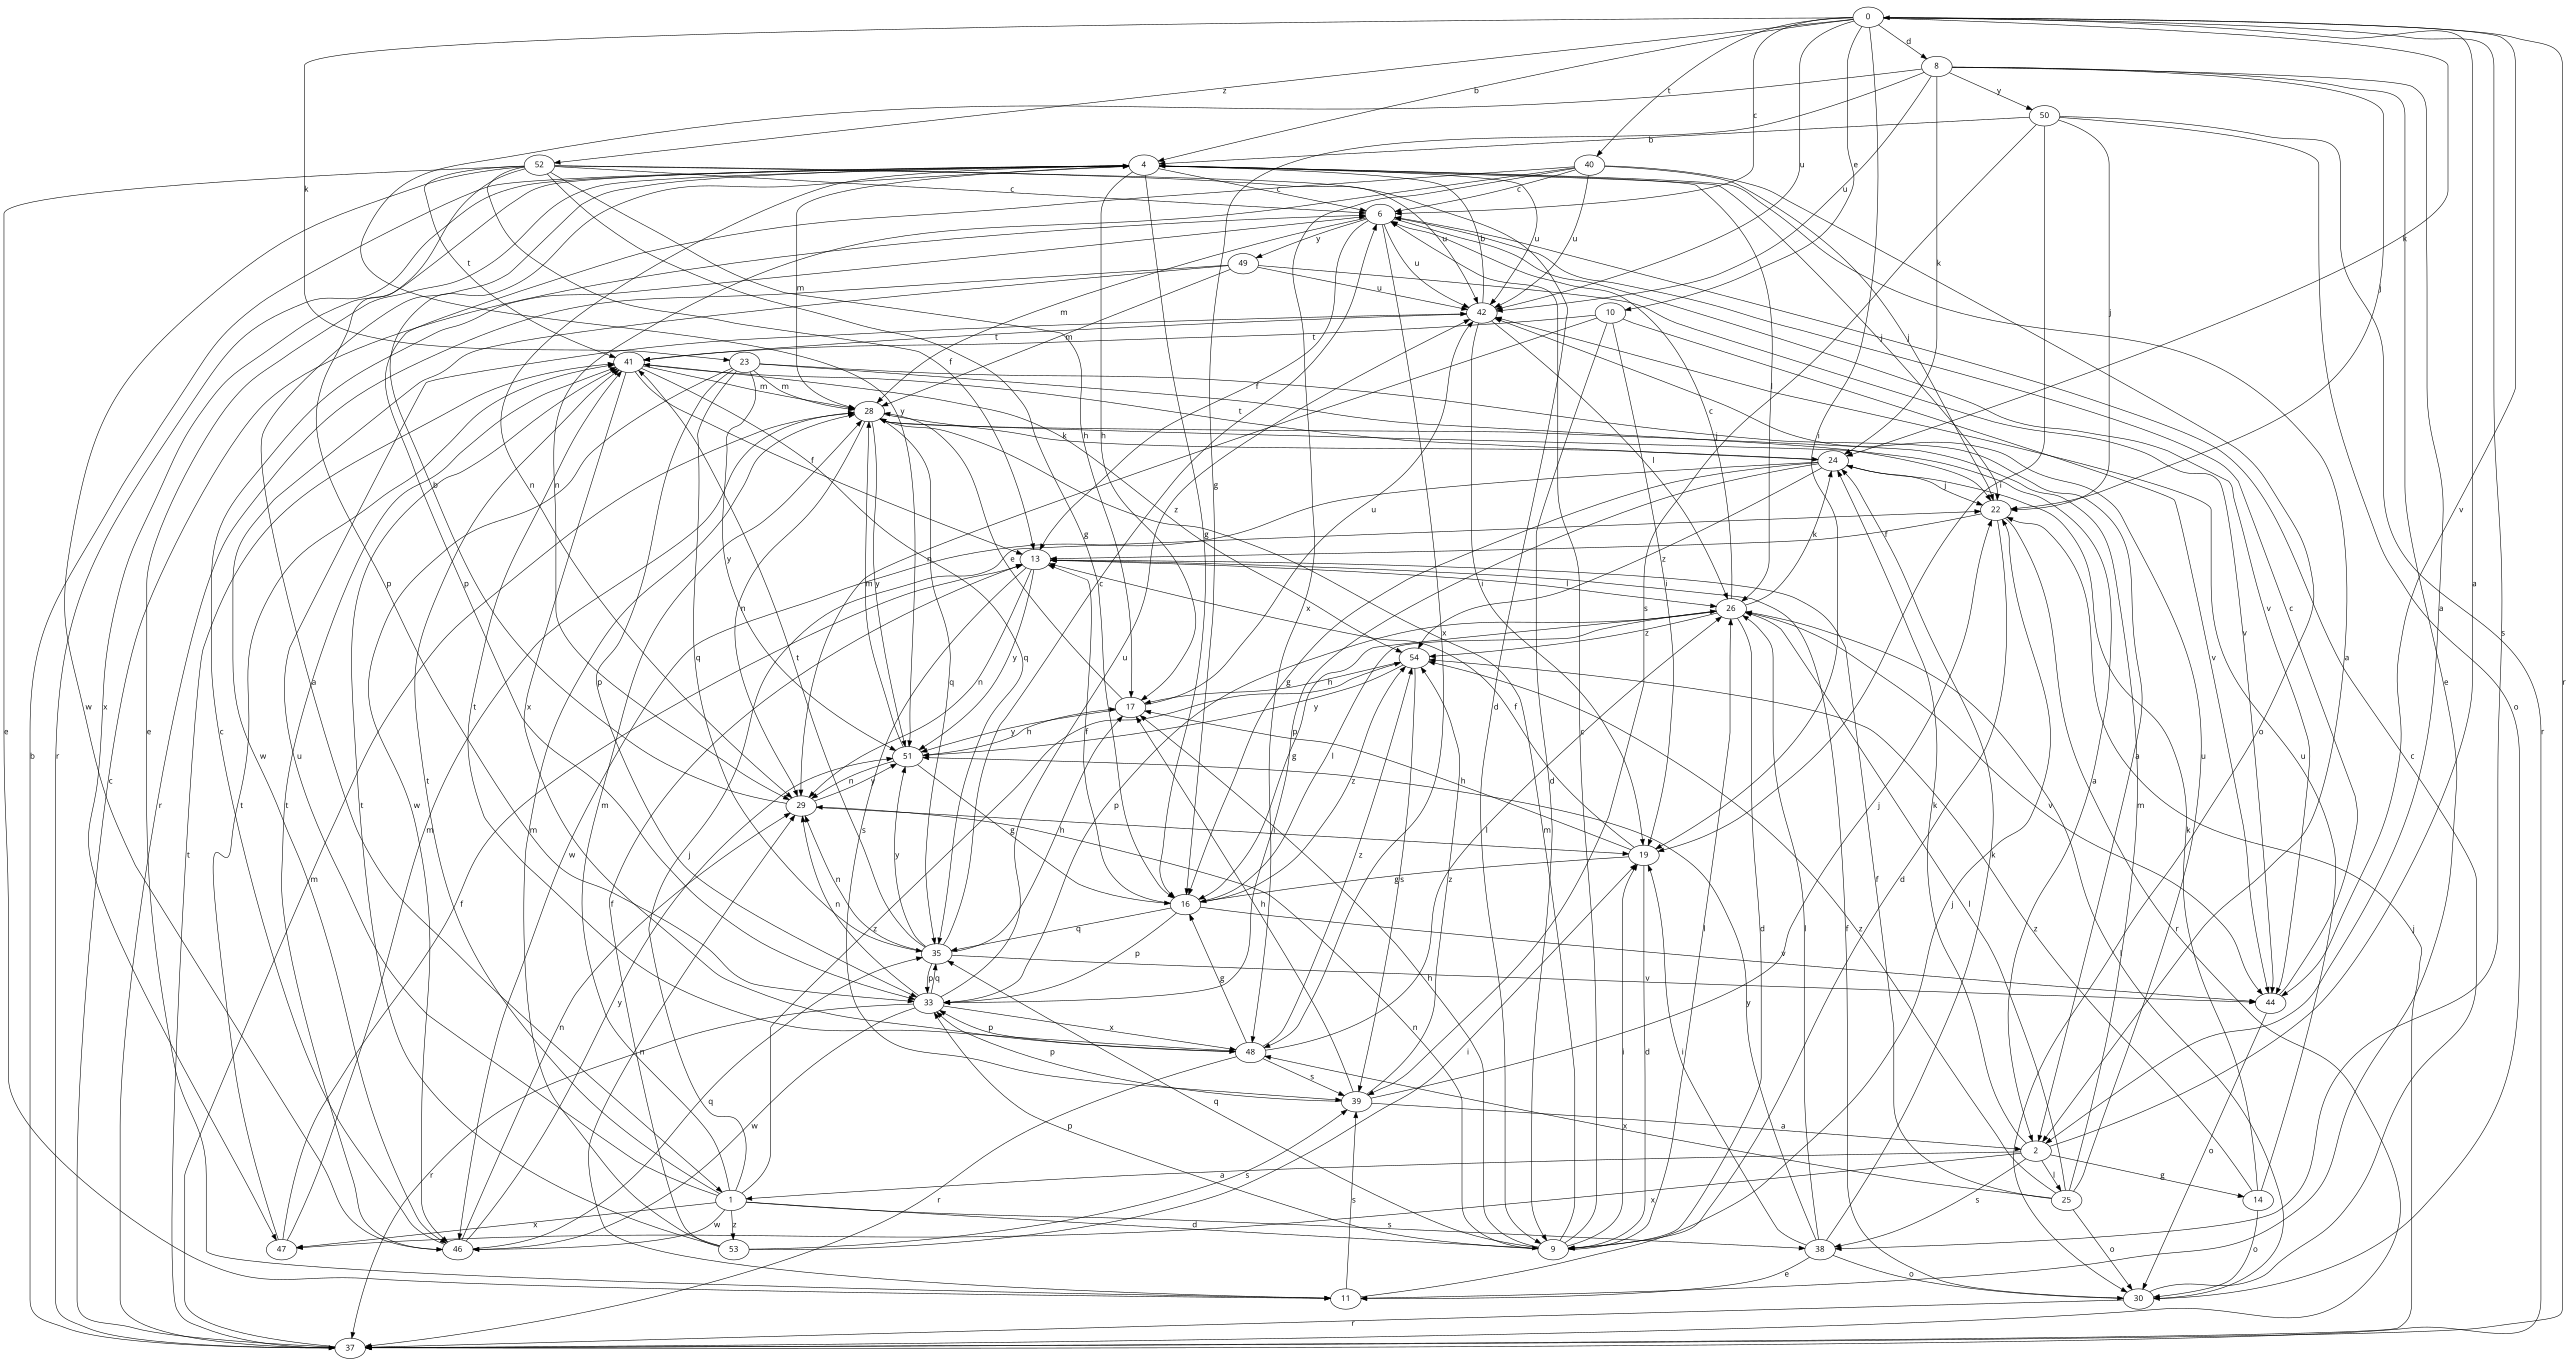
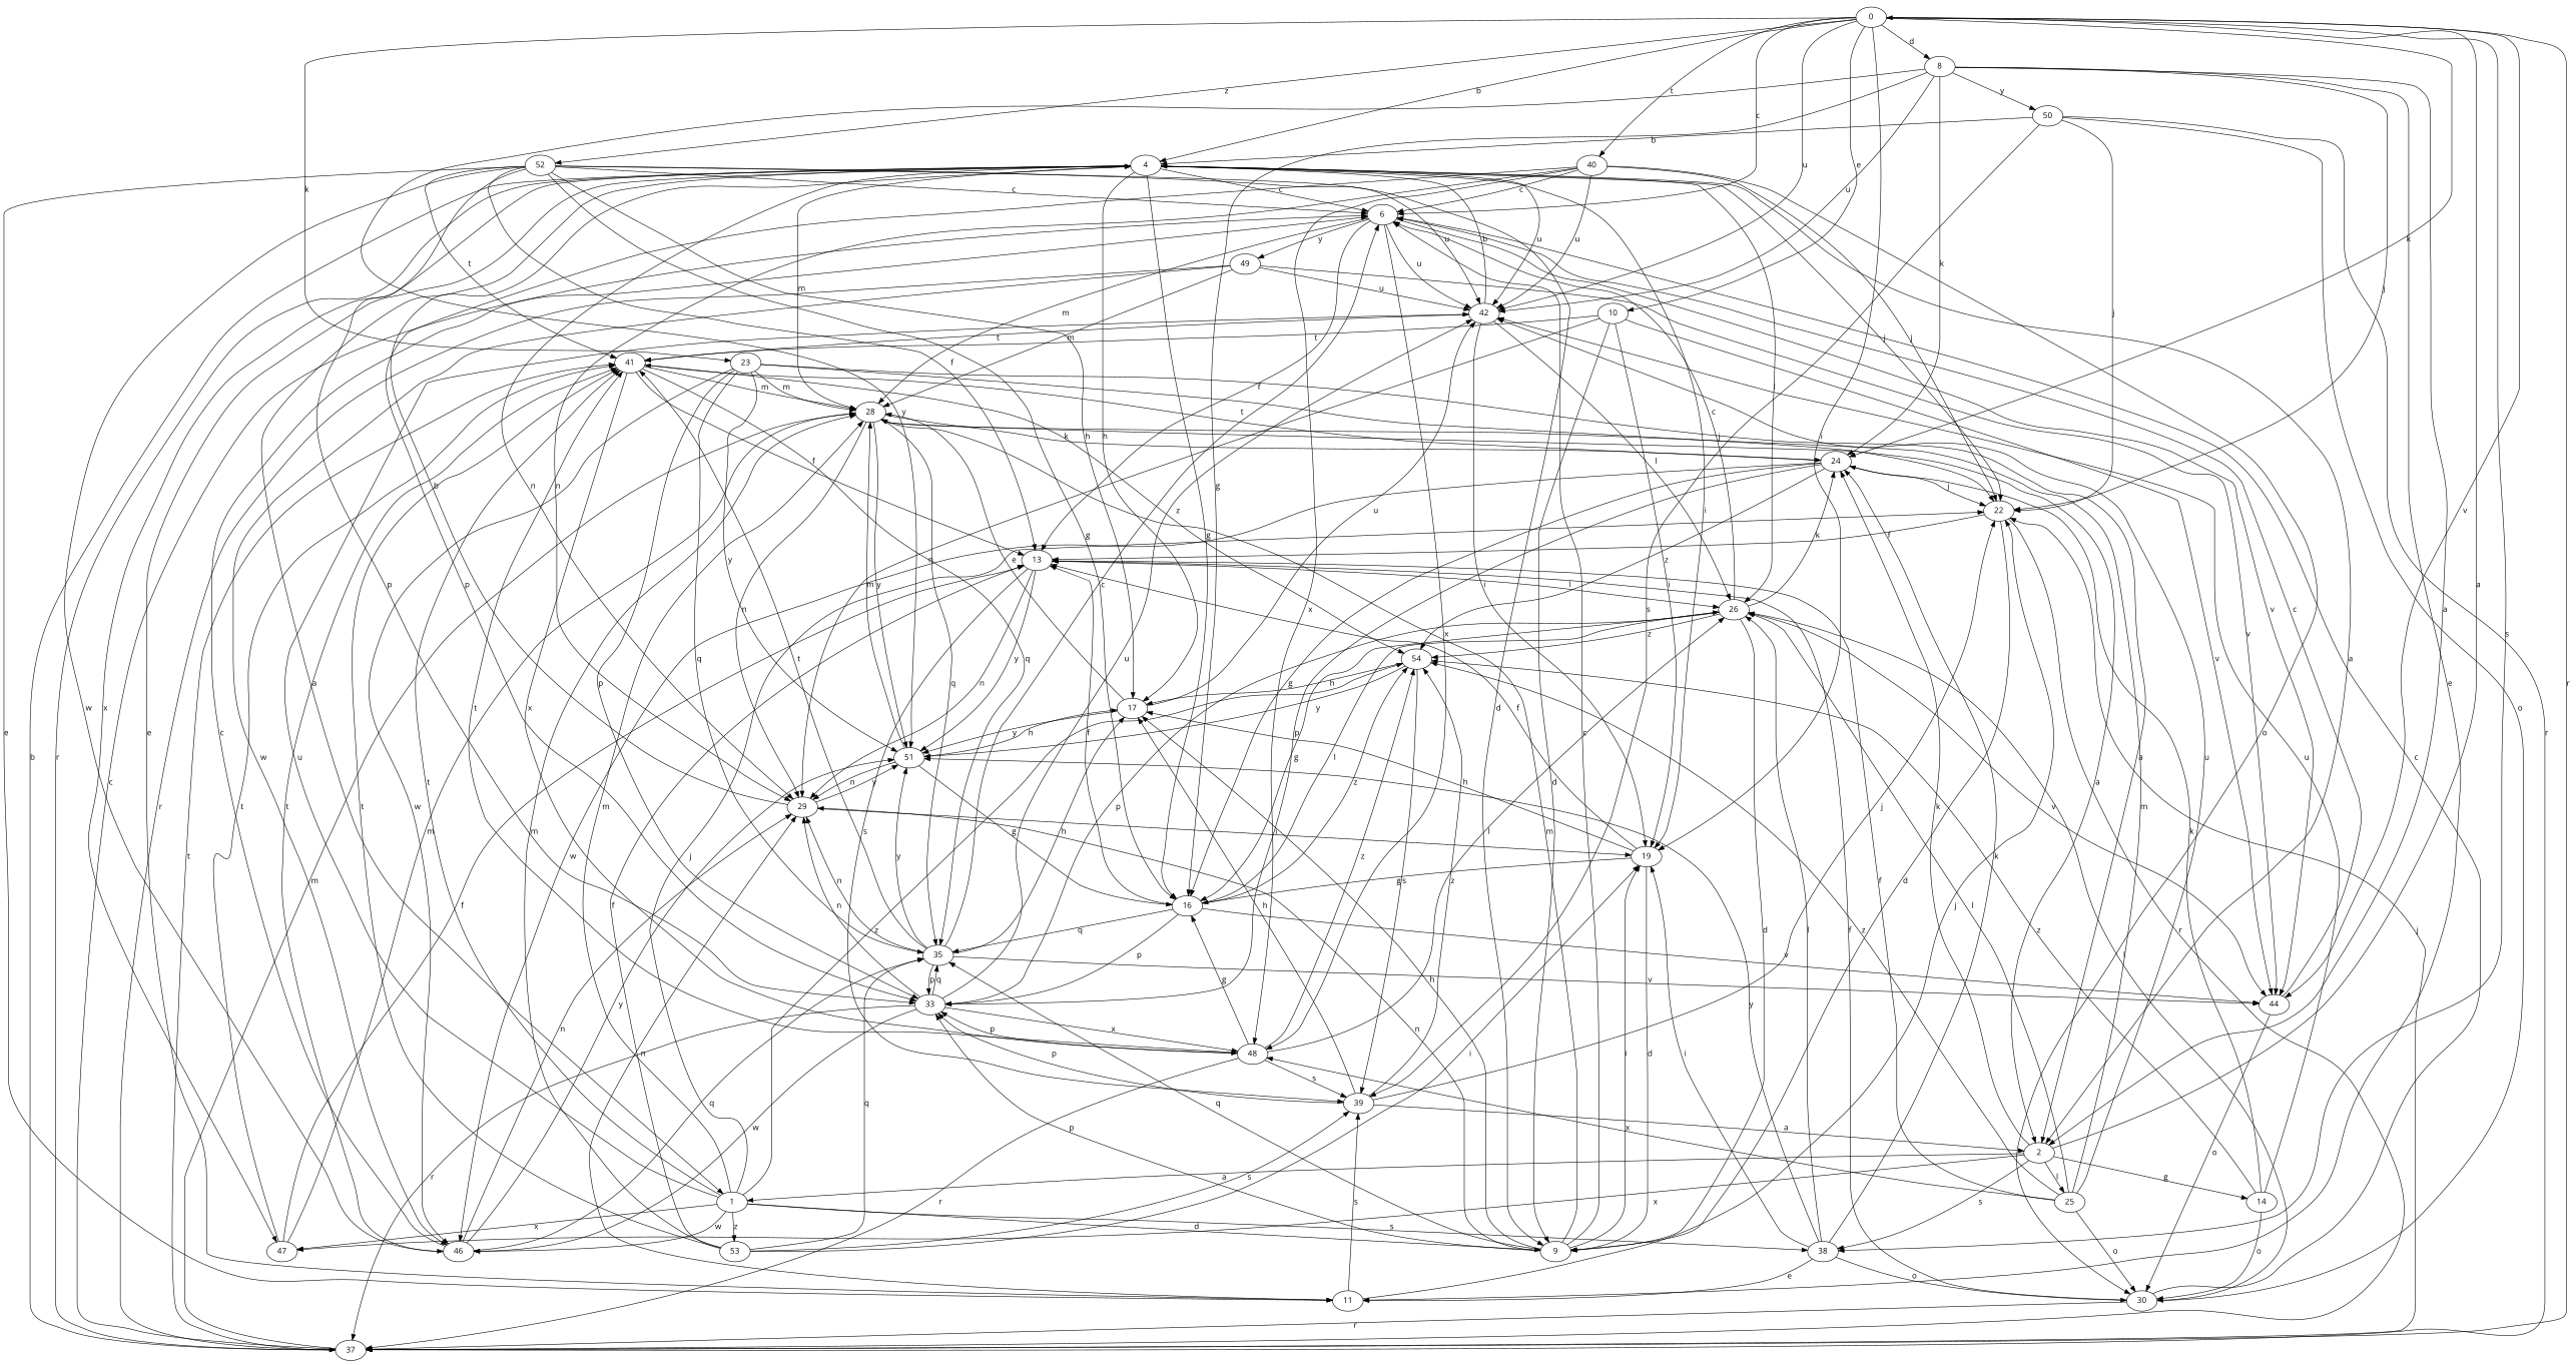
  strict digraph {
    fontname="Open Sans"
    node [fontname="Open Sans"]
    edge [fontname="Open Sans"]
    0
    4
    6
    8
    10
    19
    23
    24
    37
    38
    40
    42
    44
    52
    1
    22
    28
    47
    2
    11
    16
    17
    26
    29
    13
    48
    49
    50
    51
    9
    41
    46
    33
    35
    54
    n36 [label=30]
    53
    39
    14
    25
    0 -> 4 [label=b]
    0 -> 6 [label=c]
    0 -> 8 [label=d]
    0 -> 10 [label=e]
    0 -> 19 [label=i]
    0 -> 23 [label=k]
    0 -> 24 [label=k]
    0 -> 37 [label=r]
    0 -> 38 [label=s]
    0 -> 40 [label=t]
    0 -> 42 [label=u]
    0 -> 44 [label=v]
    0 -> 52 [label=z]
    4 -> 6 [label=c]
-   50 -> 19 [label=i]
+   4 -> 19 [label=i]
    4 -> 37 [label=r]
    4 -> 42 [label=u]
    4 -> 1 [label=a]
    4 -> 22 [label=j]
    4 -> 28 [label=m]
    4 -> 47 [label=x]
    4 -> 2 [label=a]
    4 -> 11 [label=e]
    4 -> 16 [label=g]
    4 -> 17 [label=h]
    4 -> 26 [label=l]
    4 -> 29 [label=n]
    6 -> 42 [label=u]
    6 -> 44 [label=v]
    6 -> 28 [label=m]
    6 -> 13 [label=f]
    6 -> 48 [label=x]
    6 -> 49 [label=y]
    8 -> 24 [label=k]
    8 -> 42 [label=u]
    8 -> 22 [label=j]
    8 -> 2 [label=a]
    8 -> 11 [label=e]
    8 -> 16 [label=g]
    8 -> 50 [label=y]
    8 -> 51 [label=y]
    10 -> 19 [label=i]
    10 -> 44 [label=v]
    10 -> 29 [label=n]
    10 -> 9 [label=d]
    10 -> 41 [label=t]
    19 -> 16 [label=g]
    19 -> 17 [label=h]
    19 -> 13 [label=f]
    19 -> 9 [label=d]
    23 -> 22 [label=j]
    23 -> 28 [label=m]
    23 -> 2 [label=a]
    23 -> 51 [label=y]
    23 -> 46 [label=w]
    23 -> 33 [label=p]
    23 -> 35 [label=q]
    24 -> 22 [label=j]
    24 -> 16 [label=g]
    24 -> 41 [label=t]
    24 -> 46 [label=w]
    24 -> 33 [label=p]
    24 -> 54 [label=z]
    37 -> 4 [label=b]
    37 -> 6 [label=c]
    37 -> 22 [label=j]
    37 -> 28 [label=m]
    37 -> 41 [label=t]
    38 -> 19 [label=i]
    38 -> 24 [label=k]
    38 -> 11 [label=e]
    38 -> 26 [label=l]
    38 -> 51 [label=y]
    38 -> n36 [label=o]
    40 -> 6 [label=c]
    40 -> 42 [label=u]
    40 -> 22 [label=j]
    40 -> 29 [label=n]
    40 -> 48 [label=x]
    40 -> 33 [label=p]
    40 -> n36 [label=o]
    42 -> 4 [label=b]
    42 -> 19 [label=i]
    42 -> 26 [label=l]
    42 -> 41 [label=t]
    44 -> 6 [label=c]
    44 -> n36 [label=o]
    52 -> 6 [label=c]
    52 -> 42 [label=u]
    52 -> 11 [label=e]
    52 -> 16 [label=g]
    52 -> 17 [label=h]
    52 -> 13 [label=f]
    52 -> 9 [label=d]
    52 -> 41 [label=t]
    52 -> 46 [label=w]
    52 -> 33 [label=p]
    1 -> 38 [label=s]
    1 -> 42 [label=u]
    1 -> 22 [label=j]
    1 -> 28 [label=m]
    1 -> 47 [label=x]
    1 -> 9 [label=d]
    1 -> 41 [label=t]
    1 -> 46 [label=w]
    1 -> 54 [label=z]
    1 -> 53 [label=z]
    22 -> 37 [label=r]
    22 -> 13 [label=f]
    22 -> 9 [label=d]
    28 -> 24 [label=k]
    28 -> 2 [label=a]
    28 -> 29 [label=n]
    28 -> 51 [label=y]
    28 -> 35 [label=q]
    47 -> 28 [label=m]
    47 -> 13 [label=f]
    47 -> 41 [label=t]
    2 -> 0 [label=a]
    2 -> 24 [label=k]
    2 -> 38 [label=s]
    2 -> 1 [label=a]
    2 -> 47 [label=x]
    2 -> 14 [label=g]
    2 -> 25 [label=l]
    11 -> 22 [label=j]
    11 -> 29 [label=n]
    11 -> 39 [label=s]
    16 -> 44 [label=v]
    16 -> 26 [label=l]
    16 -> 13 [label=f]
    16 -> 33 [label=p]
    16 -> 35 [label=q]
    16 -> 54 [label=z]
    17 -> 42 [label=u]
    17 -> 28 [label=e]
    17 -> 51 [label=y]
    26 -> 6 [label=c]
    26 -> 24 [label=k]
    26 -> 44 [label=v]
    26 -> 16 [label=g]
    26 -> 9 [label=d]
    26 -> 33 [label=p]
    26 -> 54 [label=z]
    29 -> 4 [label=b]
    29 -> 19 [label=i]
    29 -> 51 [label=y]
    13 -> 26 [label=l]
    13 -> 29 [label=n]
    13 -> 51 [label=y]
    13 -> 39 [label=s]
    48 -> 37 [label=r]
    48 -> 16 [label=g]
    48 -> 26 [label=l]
    48 -> 41 [label=t]
    48 -> 33 [label=p]
    48 -> 54 [label=z]
    48 -> 39 [label=s]
    49 -> 37 [label=r]
    49 -> 42 [label=u]
    49 -> 44 [label=v]
    49 -> 28 [label=m]
    49 -> 46 [label=w]
    50 -> 4 [label=b]
    50 -> 37 [label=r]
    50 -> 22 [label=j]
    50 -> n36 [label=o]
    50 -> 39 [label=s]
    51 -> 28 [label=m]
    51 -> 16 [label=g]
    51 -> 17 [label=h]
    51 -> 29 [label=n]
    9 -> 6 [label=c]
    9 -> 19 [label=i]
    9 -> 28 [label=m]
    9 -> 17 [label=h]
-   9 -> 26 [label=l]
    9 -> 29 [label=n]
    9 -> 33 [label=p]
    9 -> 35 [label=q]
    41 -> 28 [label=m]
    41 -> 13 [label=f]
    41 -> 48 [label=x]
    41 -> 35 [label=q]
    41 -> 54 [label=z]
    46 -> 6 [label=c]
    46 -> 29 [label=n]
    46 -> 51 [label=y]
    46 -> 41 [label=t]
    46 -> 35 [label=q]
    33 -> 37 [label=r]
    33 -> 42 [label=u]
    33 -> 29 [label=n]
    33 -> 48 [label=x]
    33 -> 46 [label=w]
    33 -> 35 [label=q]
    35 -> 6 [label=c]
    35 -> 44 [label=v]
    35 -> 17 [label=h]
    35 -> 29 [label=n]
    35 -> 51 [label=y]
    35 -> 41 [label=t]
    35 -> 33 [label=p]
    54 -> 17 [label=h]
    54 -> 51 [label=y]
    54 -> 39 [label=s]
    n36 -> 6 [label=c]
    n36 -> 37 [label=r]
    n36 -> 26 [label=l]
    n36 -> 13 [label=f]
    53 -> 19 [label=i]
    53 -> 28 [label=m]
    53 -> 13 [label=f]
    53 -> 41 [label=t]
+   53 -> 35 [label=q]
    53 -> 39 [label=s]
    39 -> 22 [label=j]
    39 -> 2 [label=a]
    39 -> 17 [label=h]
    39 -> 33 [label=p]
    39 -> 54 [label=z]
    14 -> 24 [label=k]
    14 -> 42 [label=u]
    14 -> 54 [label=z]
    14 -> n36 [label=o]
    25 -> 42 [label=u]
    25 -> 28 [label=m]
    25 -> 26 [label=l]
    25 -> 13 [label=f]
    25 -> 48 [label=x]
    25 -> 54 [label=z]
    25 -> n36 [label=o]
  }
